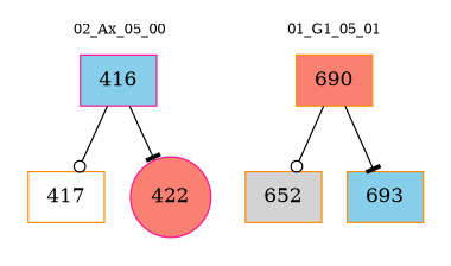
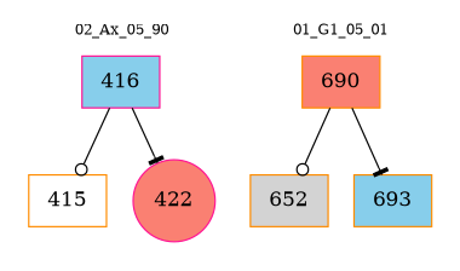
  digraph {
    node [color=darkorange fillcolor=skyblue shape=box style=filled]
    edge [arrowhead=odot color=black]
    n1 [color=deeppink label=416]
-   n2 [fillcolor=white label=417]
+   n2 [fillcolor=white label=415]
    n3 [color=deeppink fillcolor=salmon label=422 shape=circle]
    n4 [fillcolor=salmon label=690]
    n5 [fillcolor=lightgrey label=652]
    n6 [label=693]
    subgraph cluster_1 {
      color=white
      fontsize=10
-     label="02_Ax_05_00"
+     label="02_Ax_05_90"
      n1
      n2
      n3
    }
    subgraph cluster_2 {
      color=white
      fontsize=10
      label="01_G1_05_01"
      n4
      n5
      n6
    }
    n1 -> n2
    n1 -> n3 [arrowhead=tee]
    n4 -> n5
    n4 -> n6 [arrowhead=tee]
  }
